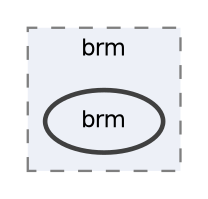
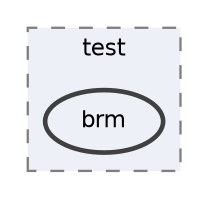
  digraph {
    compound=true
    n1 [color=grey25 fillcolor="#edf0f7" fontname=Helvetica fontsize=10 height=0.2 label=brm shape=ellipse style="filled,bold" width=0.4]
    subgraph cluster_1 {
      bgcolor="#edf0f7"
      fontname=Helvetica
      fontsize=10
-     label=brm
+     label=test
      pencolor=grey50
      style="filled,dashed"
      n1
    }
  }
